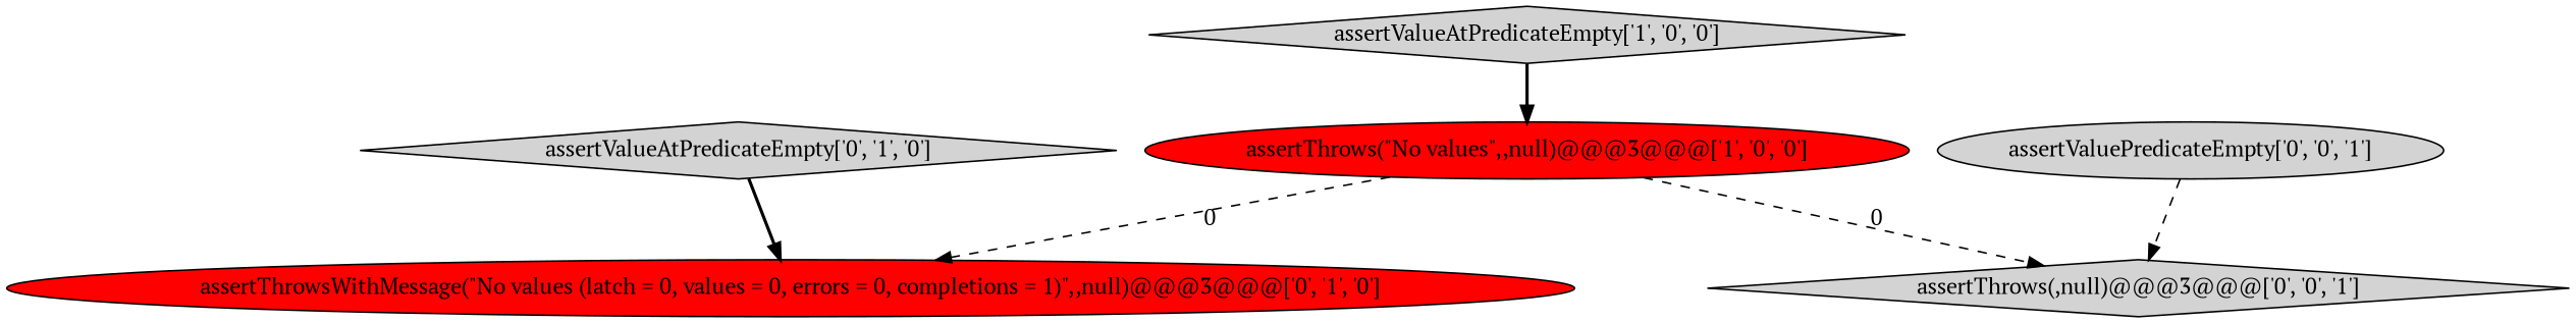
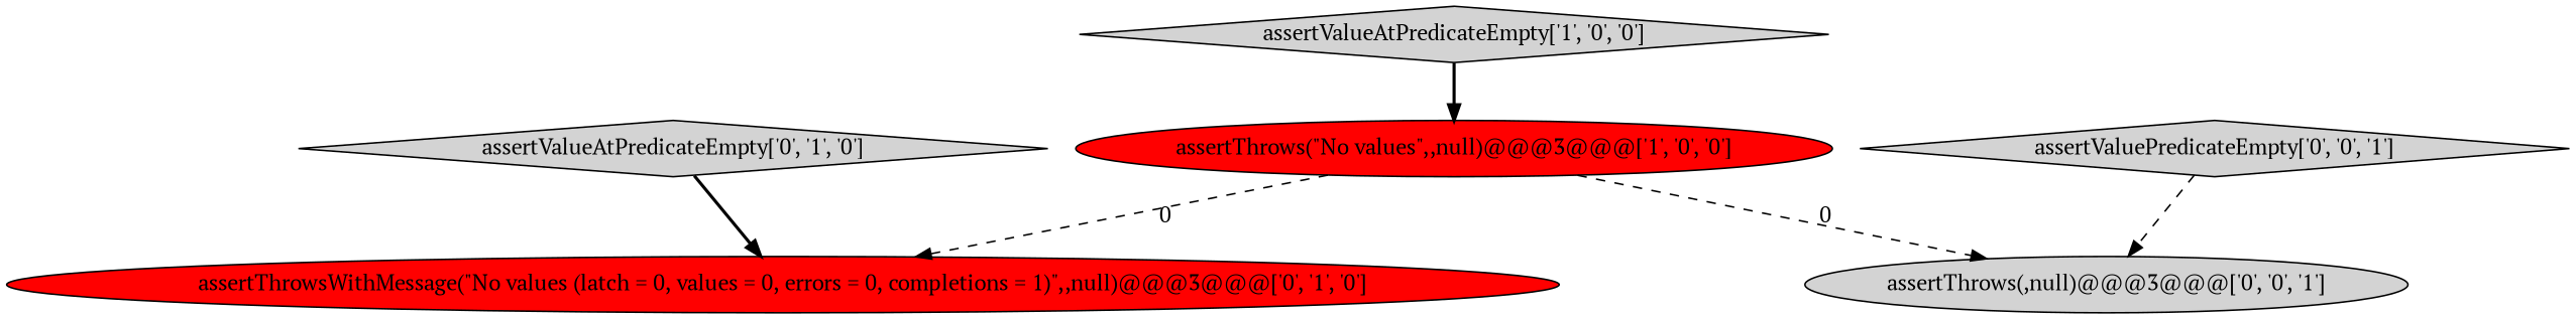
  digraph {
    fontname="PT Serif"
    node [fillcolor=lightgray fontname="PT Serif" shape=diamond style=filled]
    edge [fontname="PT Serif" style=dashed]
    n1 [label="assertValueAtPredicateEmpty['1', '0', '0']"]
    n2 [fillcolor=red label="assertThrows(\"No values\",,null)@@@3@@@['1', '0', '0']" shape=ellipse]
    n3 [fillcolor=red label="assertThrowsWithMessage(\"No values (latch = 0, values = 0, errors = 0, completions = 1)\",,null)@@@3@@@['0', '1', '0']" shape=ellipse]
-   n4 [label="assertThrows(,null)@@@3@@@['0', '0', '1']"]
+   n4 [label="assertThrows(,null)@@@3@@@['0', '0', '1']" shape=ellipse]
    n5 [label="assertValueAtPredicateEmpty['0', '1', '0']"]
-   n6 [label="assertValuePredicateEmpty['0', '0', '1']" shape=ellipse]
+   n6 [label="assertValuePredicateEmpty['0', '0', '1']"]
    n1 -> n2 [style=bold]
    n2 -> n3 [label=0]
    n2 -> n4 [label=0]
    n5 -> n3 [style=bold]
    n6 -> n4
  }
